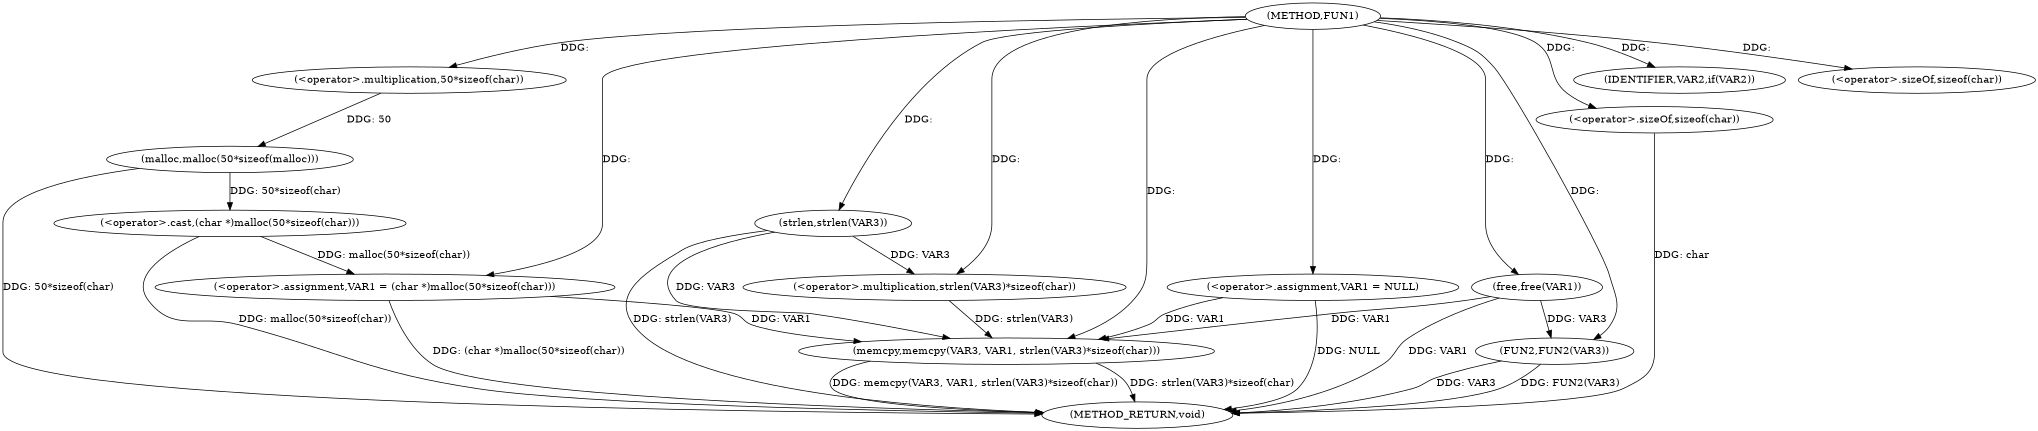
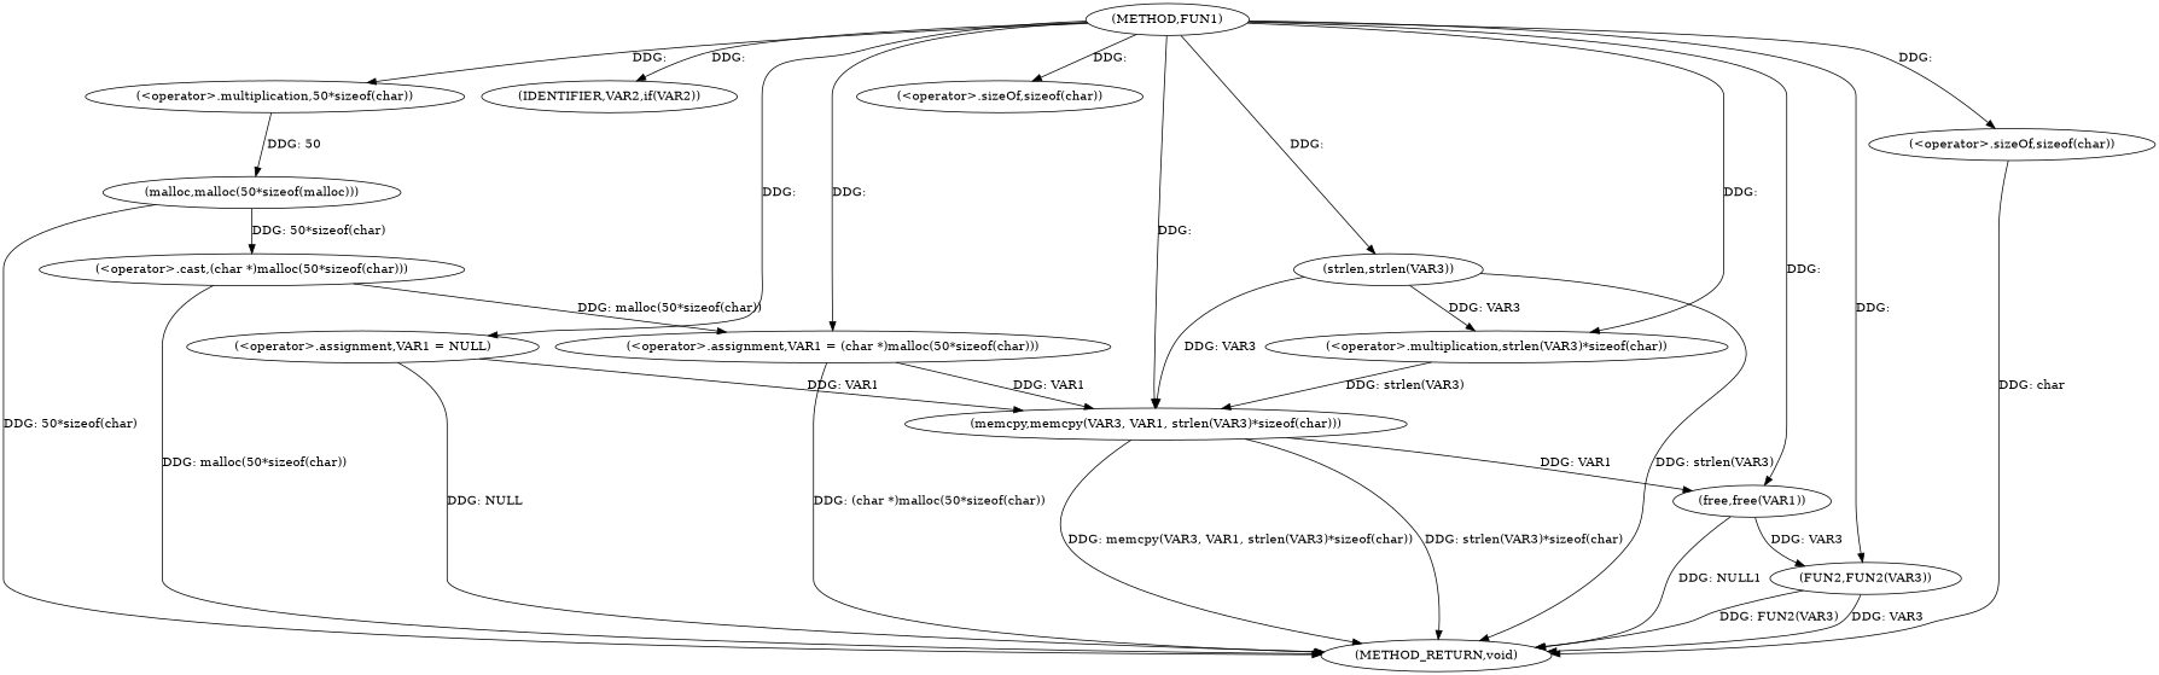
  digraph {
    n1 [label="(METHOD,FUN1)"]
    n2 [label="(<operator>.assignment,VAR1 = NULL)"]
    n3 [label="(IDENTIFIER,VAR2,if(VAR2))"]
    n4 [label="(<operator>.assignment,VAR1 = (char *)malloc(50*sizeof(char)))"]
    n5 [label="(<operator>.multiplication,50*sizeof(char))"]
    n6 [label="(<operator>.sizeOf,sizeof(char))"]
    n7 [label="(memcpy,memcpy(VAR3, VAR1, strlen(VAR3)*sizeof(char)))"]
    n8 [label="(<operator>.multiplication,strlen(VAR3)*sizeof(char))"]
    n9 [label="(strlen,strlen(VAR3))"]
    n10 [label="(<operator>.sizeOf,sizeof(char))"]
    n11 [label="(FUN2,FUN2(VAR3))"]
    n12 [label="(free,free(VAR1))"]
    n13 [label="(METHOD_RETURN,void)"]
    n14 [label="(malloc,malloc(50*sizeof(malloc)))"]
    n15 [label="(<operator>.cast,(char *)malloc(50*sizeof(char)))"]
    n1 -> n2 [label="DDG: "]
    n1 -> n3 [label="DDG: "]
    n1 -> n4 [label="DDG: "]
    n1 -> n5 [label="DDG: "]
    n1 -> n6 [label="DDG: "]
    n1 -> n7 [label="DDG: "]
    n1 -> n8 [label="DDG: "]
    n1 -> n9 [label="DDG: "]
    n1 -> n10 [label="DDG: "]
    n1 -> n11 [label="DDG: "]
    n1 -> n12 [label="DDG: "]
    n2 -> n7 [label="DDG: VAR1"]
    n2 -> n13 [label="DDG: NULL"]
    n4 -> n7 [label="DDG: VAR1"]
    n4 -> n13 [label="DDG: (char *)malloc(50*sizeof(char))"]
    n5 -> n14 [label="DDG: 50"]
-   n12 -> n7 [label="DDG: VAR1"]
+   n7 -> n12 [label="DDG: VAR1"]
    n7 -> n13 [label="DDG: strlen(VAR3)*sizeof(char)"]
    n7 -> n13 [label="DDG: memcpy(VAR3, VAR1, strlen(VAR3)*sizeof(char))"]
    n8 -> n7 [label="DDG: strlen(VAR3)"]
    n9 -> n7 [label="DDG: VAR3"]
    n9 -> n8 [label="DDG: VAR3"]
    n9 -> n13 [label="DDG: strlen(VAR3)"]
    n10 -> n13 [label="DDG: char"]
    n11 -> n13 [label="DDG: FUN2(VAR3)"]
    n11 -> n13 [label="DDG: VAR3"]
    n12 -> n11 [label="DDG: VAR3"]
-   n12 -> n13 [label="DDG: VAR1"]
+   n12 -> n13 [label="DDG: NULL1"]
    n14 -> n13 [label="DDG: 50*sizeof(char)"]
    n14 -> n15 [label="DDG: 50*sizeof(char)"]
    n15 -> n4 [label="DDG: malloc(50*sizeof(char))"]
    n15 -> n13 [label="DDG: malloc(50*sizeof(char))"]
  }
